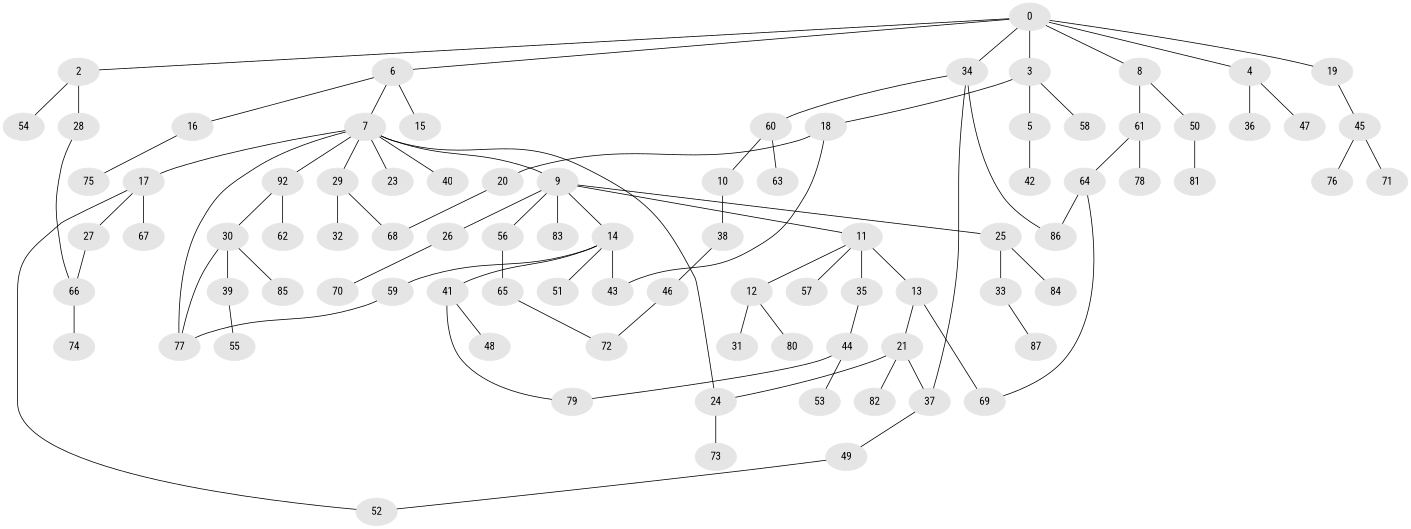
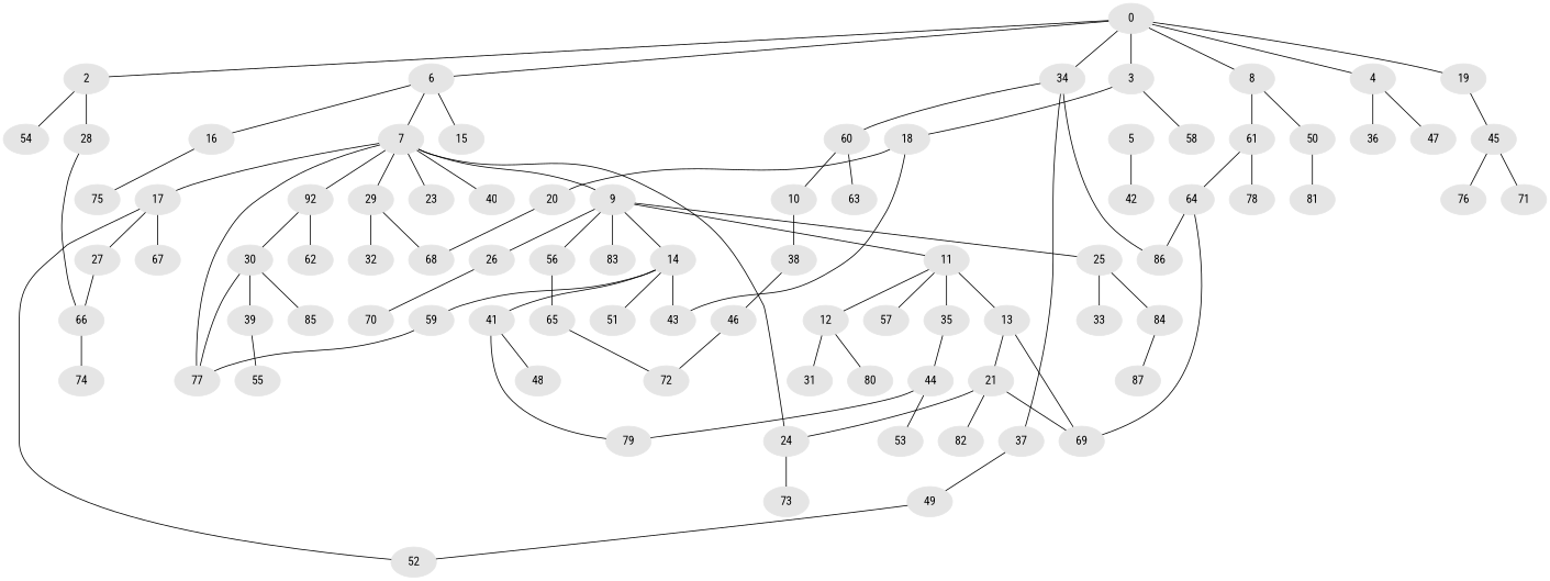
  graph {
    fontname="Roboto Condensed"
    node [color=gray90 fontname="Roboto Condensed" style=filled]
    edge [fontname="Roboto Condensed"]
    n1 [label=0]
    2
    3
    4
    6
    8
    19
    34
    28
    54
    5
    18
    58
    36
    47
    7
    15
    16
    50
    61
    45
    37
    60
    86
    10
    38
    66
    42
    43
    20
    9
    17
    n33 [label=92]
    23
    24
    29
    40
    77
    75
    11
    14
    25
    26
    56
    83
    27
    52
    67
    30
    62
    73
    68
    32
    81
    64
    78
    12
    13
    35
    57
    41
    51
    59
    33
    84
    70
    65
    46
    31
    80
    21
    69
    44
    82
    48
    79
    76
    71
    49
    39
    85
    87
    74
    55
    63
    53
    72
    n1 -- 2
    n1 -- 3
    n1 -- 4
    n1 -- 6
    n1 -- 8
    n1 -- 19
    n1 -- 34
    2 -- 28
    2 -- 54
-   3 -- 5
    3 -- 18
    3 -- 58
    4 -- 36
    4 -- 47
    6 -- 7
    6 -- 15
    6 -- 16
    8 -- 50
    8 -- 61
    19 -- 45
    34 -- 37
    34 -- 60
    34 -- 86
    28 -- 66
    5 -- 42
    18 -- 43
    18 -- 20
    7 -- 9
    7 -- 17
    7 -- n33
    7 -- 23
    7 -- 24
    7 -- 29
    7 -- 40
    7 -- 77
    16 -- 75
    50 -- 81
    61 -- 64
    61 -- 78
    45 -- 76
    45 -- 71
    37 -- 49
    60 -- 10
    60 -- 63
    10 -- 38
    38 -- 46
    66 -- 74
    20 -- 68
    9 -- 11
    9 -- 14
    9 -- 25
    9 -- 26
    9 -- 56
    9 -- 83
    17 -- 27
    17 -- 52
    17 -- 67
    n33 -- 30
    n33 -- 62
    24 -- 73
    29 -- 68
    29 -- 32
    11 -- 12
    11 -- 13
    11 -- 35
    11 -- 57
    14 -- 43
    14 -- 41
    14 -- 51
    14 -- 59
    25 -- 33
    25 -- 84
    26 -- 70
    56 -- 65
    27 -- 66
    30 -- 77
    30 -- 39
    30 -- 85
    64 -- 86
    64 -- 69
    12 -- 31
    12 -- 80
    13 -- 21
    13 -- 69
    35 -- 44
    41 -- 48
    41 -- 79
    59 -- 77
-   33 -- 87
+   84 -- 87
    65 -- 72
    46 -- 72
-   21 -- 37
+   21 -- 69
    21 -- 24
    21 -- 82
    44 -- 79
    44 -- 53
    49 -- 52
    39 -- 55
  }
